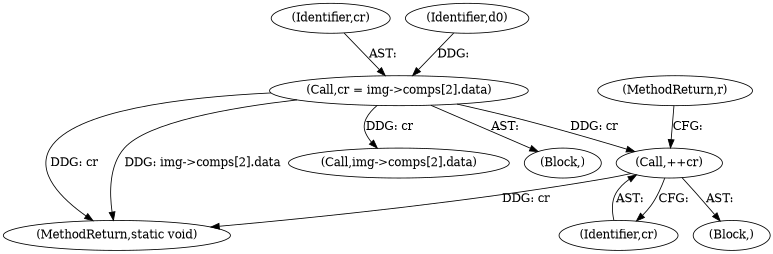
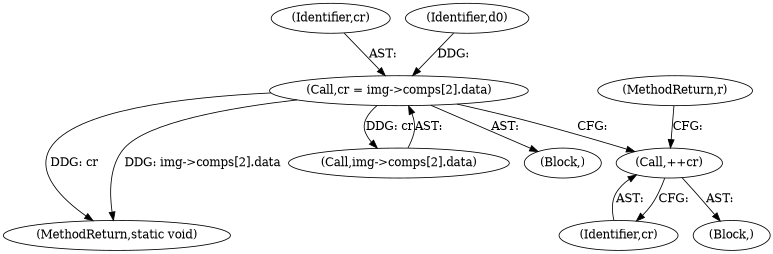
  digraph {
    n1 [label="(Call,++cr)"]
    n2 [label="(Block,)"]
    n3 [label="(MethodReturn,static void)"]
    n4 [label="(Identifier,cr)"]
    n5 [label="(Call,cr = img->comps[2].data)"]
    n6 [label="(Call,img->comps[2].data)"]
    n7 [label="(Block,)"]
    n8 [label="(Identifier,cr)"]
    n9 [label="(Identifier,d0)"]
    n10 [label="(MethodReturn,r)"]
    n1 -> n2 [label="AST: "]
-   n1 -> n3 [label="DDG: cr"]
    n1 -> n4 [label="CFG: "]
    n4 -> n1 [label="AST: "]
-   n5 -> n1 [label="DDG: cr"]
+   n5 -> n1 [label="CFG: "]
    n5 -> n3 [label="DDG: cr"]
    n5 -> n3 [label="DDG: img->comps[2].data"]
    n5 -> n6 [label="DDG: cr"]
    n5 -> n7 [label="AST: "]
+   n6 -> n5 [label="AST: "]
    n8 -> n5 [label="AST: "]
    n9 -> n5 [label="DDG: "]
    n10 -> n1 [label="CFG: "]
  }
